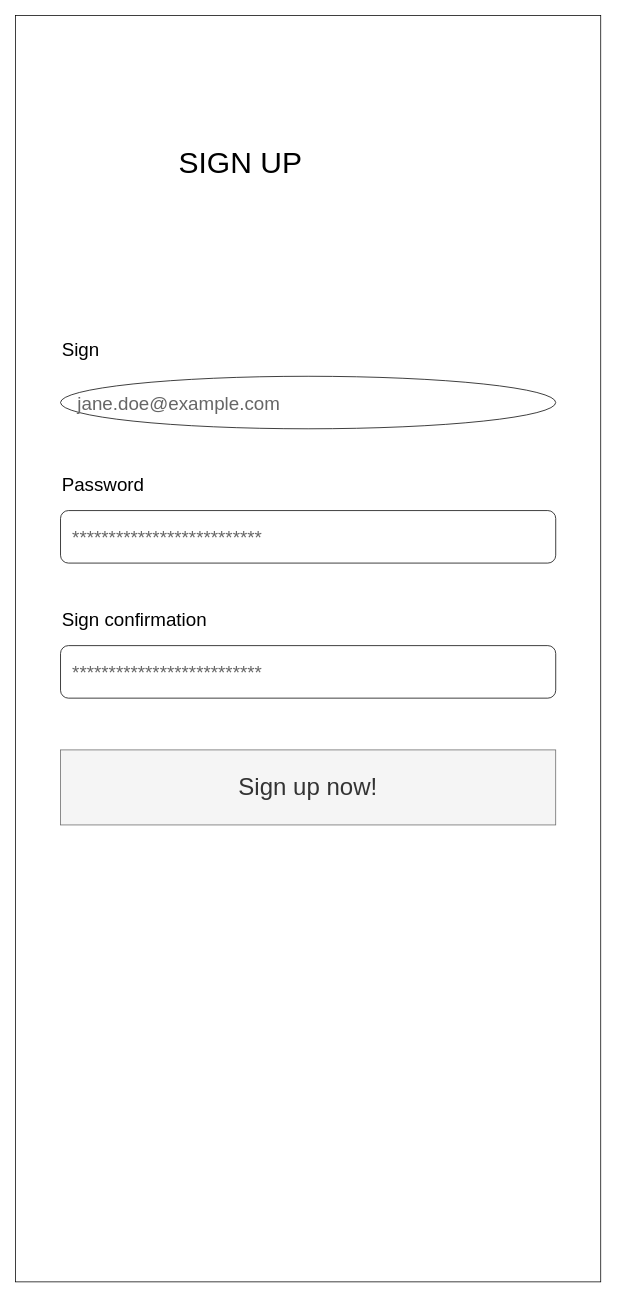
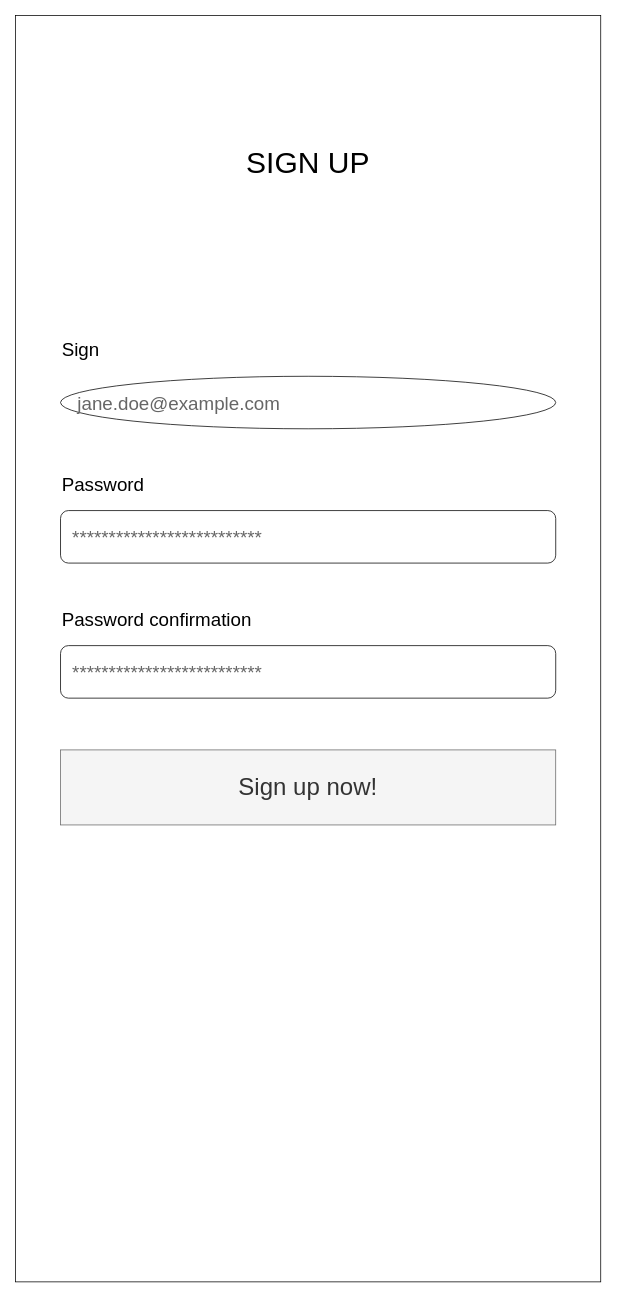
  <mxCell id="0" />
  <mxCell id="1" parent="0" />
  <mxCell id="2" value="" style="rounded=0;whiteSpace=wrap;html=1;fontColor=#3399FF;strokeColor=default;fillColor=none;aspect=fixed;" parent="1" vertex="1"><mxGeometry x="20" y="20" width="780" height="1688" as="geometry" /></mxCell>
- <mxCell id="3" value="&lt;font style=&quot;font-size: 40px;&quot;&gt;SIGN UP&lt;/font&gt;" style="text;html=1;strokeColor=none;fillColor=none;align=center;verticalAlign=middle;whiteSpace=wrap;rounded=0;fontSize=24;" parent="1" vertex="1"><mxGeometry x="140" y="200" width="360" height="30" as="geometry" /></mxCell>
+ <mxCell id="3" value="&lt;font style=&quot;font-size: 40px;&quot;&gt;SIGN UP&lt;/font&gt;" style="text;html=1;strokeColor=none;fillColor=none;align=center;verticalAlign=middle;whiteSpace=wrap;rounded=0;fontSize=24;" parent="1" vertex="1"><mxGeometry x="230" y="200" width="360" height="30" as="geometry" /></mxCell>
  <mxCell id="4" value="" style="group" parent="1" vertex="1" connectable="0"><mxGeometry x="80" y="629" width="660" height="470" as="geometry" /></mxCell>
  <mxCell id="5" value="Sign up now!" style="whiteSpace=wrap;html=1;fontSize=32;fillColor=#f5f5f5;strokeColor=#666666;fontColor=#333333;rounded=0;" parent="4" vertex="1"><mxGeometry y="370" width="660" height="100" as="geometry" /></mxCell>
  <mxCell id="6" value="" style="group" parent="4" vertex="1" connectable="0"><mxGeometry width="660" height="121" as="geometry" /></mxCell>
  <mxCell id="7" value="Password" style="text;html=1;strokeColor=none;fillColor=none;align=left;verticalAlign=middle;whiteSpace=wrap;rounded=0;fontSize=25;fontColor=#000000;" parent="6" vertex="1"><mxGeometry width="240" height="30" as="geometry" /></mxCell>
  <mxCell id="8" value="&lt;font color=&quot;#666666&quot;&gt;&amp;nbsp; **************************&lt;/font&gt;" style="rounded=1;whiteSpace=wrap;html=1;fontSize=25;fontColor=#000000;strokeColor=default;align=left;" parent="6" vertex="1"><mxGeometry y="51" width="660" height="70" as="geometry" /></mxCell>
  <mxCell id="9" value="" style="group" parent="4" vertex="1" connectable="0"><mxGeometry y="180" width="660" height="121" as="geometry" /></mxCell>
- <mxCell id="10" value="Sign confirmation" style="text;html=1;strokeColor=none;fillColor=none;align=left;verticalAlign=middle;whiteSpace=wrap;rounded=0;fontSize=25;fontColor=#000000;" parent="9" vertex="1"><mxGeometry width="410" height="30" as="geometry" /></mxCell>
+ <mxCell id="10" value="Password confirmation" style="text;html=1;strokeColor=none;fillColor=none;align=left;verticalAlign=middle;whiteSpace=wrap;rounded=0;fontSize=25;fontColor=#000000;" parent="9" vertex="1"><mxGeometry width="410" height="30" as="geometry" /></mxCell>
  <mxCell id="11" value="&lt;font color=&quot;#666666&quot;&gt;&amp;nbsp; **************************&lt;/font&gt;" style="rounded=1;whiteSpace=wrap;html=1;fontSize=25;fontColor=#000000;strokeColor=default;align=left;" parent="9" vertex="1"><mxGeometry y="51" width="660" height="70" as="geometry" /></mxCell>
  <mxCell id="12" value="" style="group" parent="1" vertex="1" connectable="0"><mxGeometry x="80" y="450" width="660" height="121" as="geometry" /></mxCell>
  <mxCell id="13" value="Sign" style="text;html=1;strokeColor=none;fillColor=none;align=left;verticalAlign=middle;whiteSpace=wrap;rounded=0;fontSize=25;fontColor=#000000;" parent="12" vertex="1"><mxGeometry width="240" height="30" as="geometry" /></mxCell>
  <mxCell id="14" value="&amp;nbsp; &amp;nbsp;&lt;font color=&quot;#666666&quot;&gt;jane.doe@example.com&lt;/font&gt;" style="ellipse;whiteSpace=wrap;html=1;fontSize=25;fontColor=#000000;strokeColor=default;align=left;" parent="12" vertex="1"><mxGeometry y="51" width="660" height="70" as="geometry" /></mxCell>
